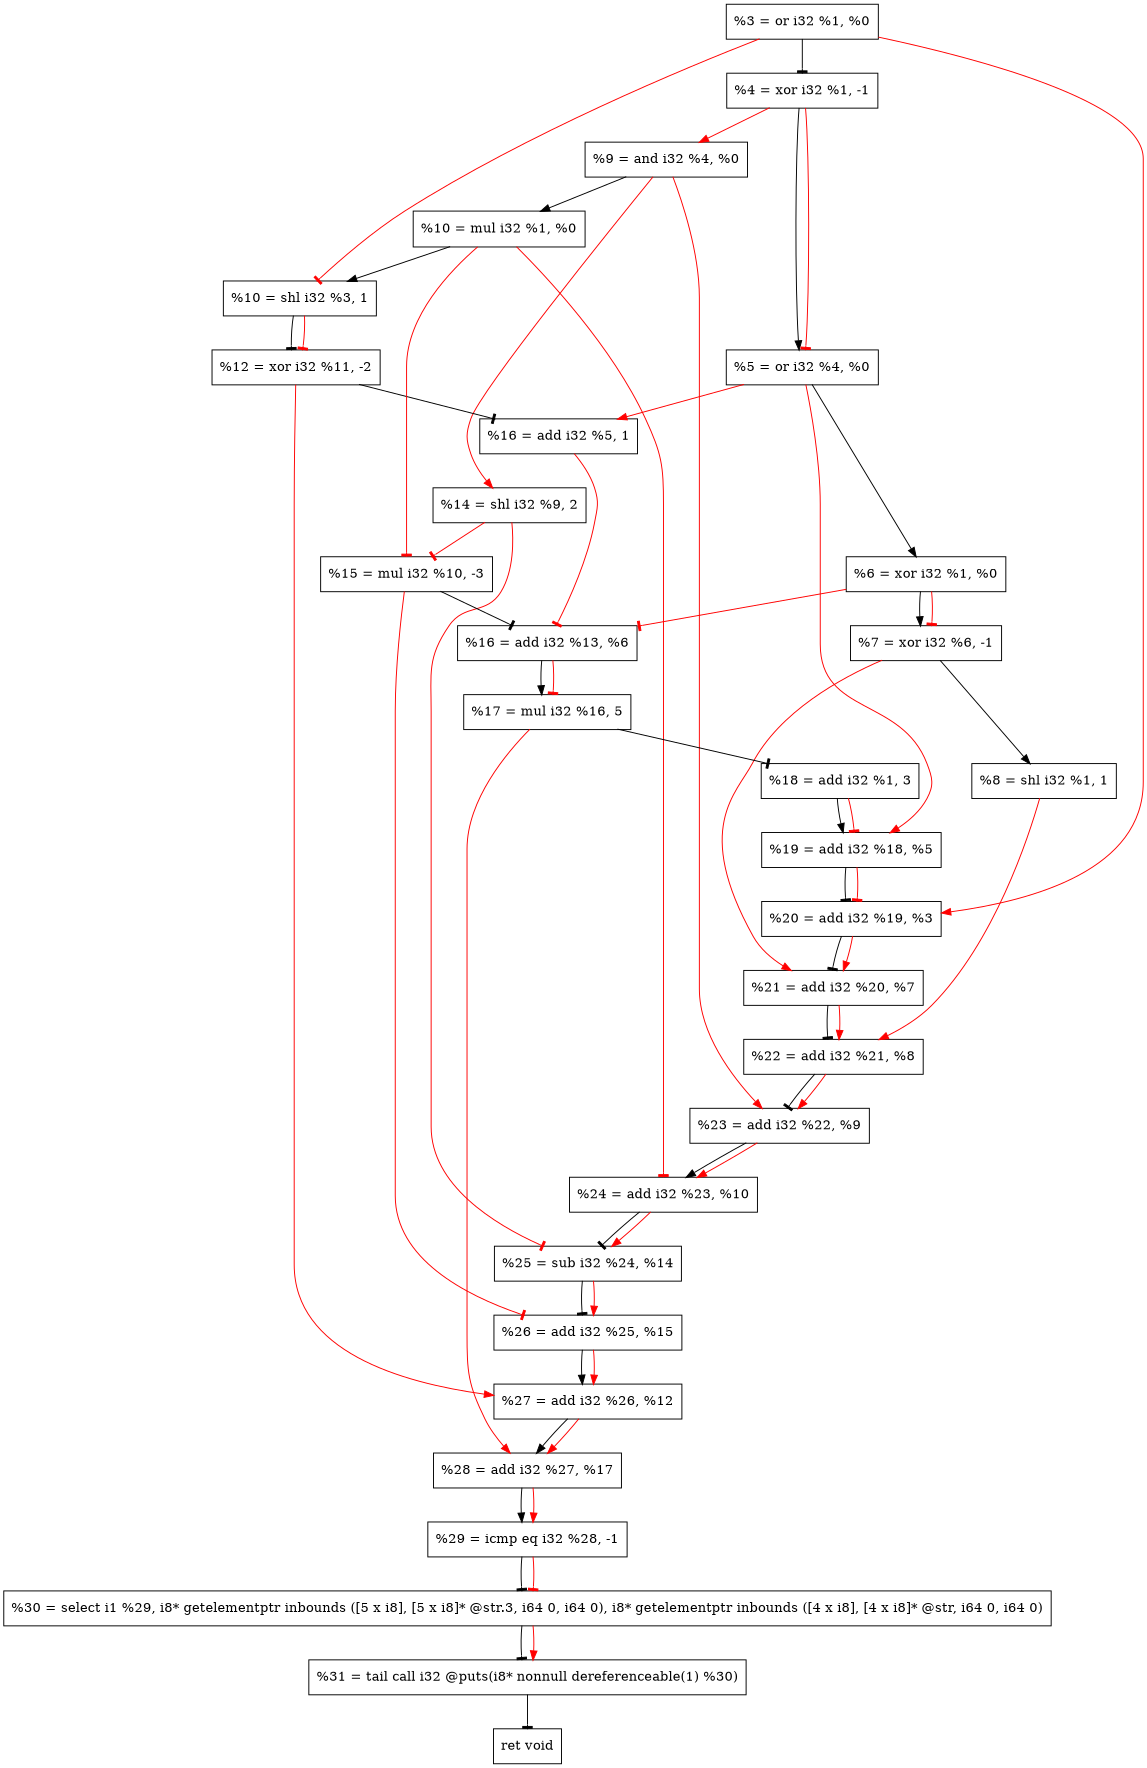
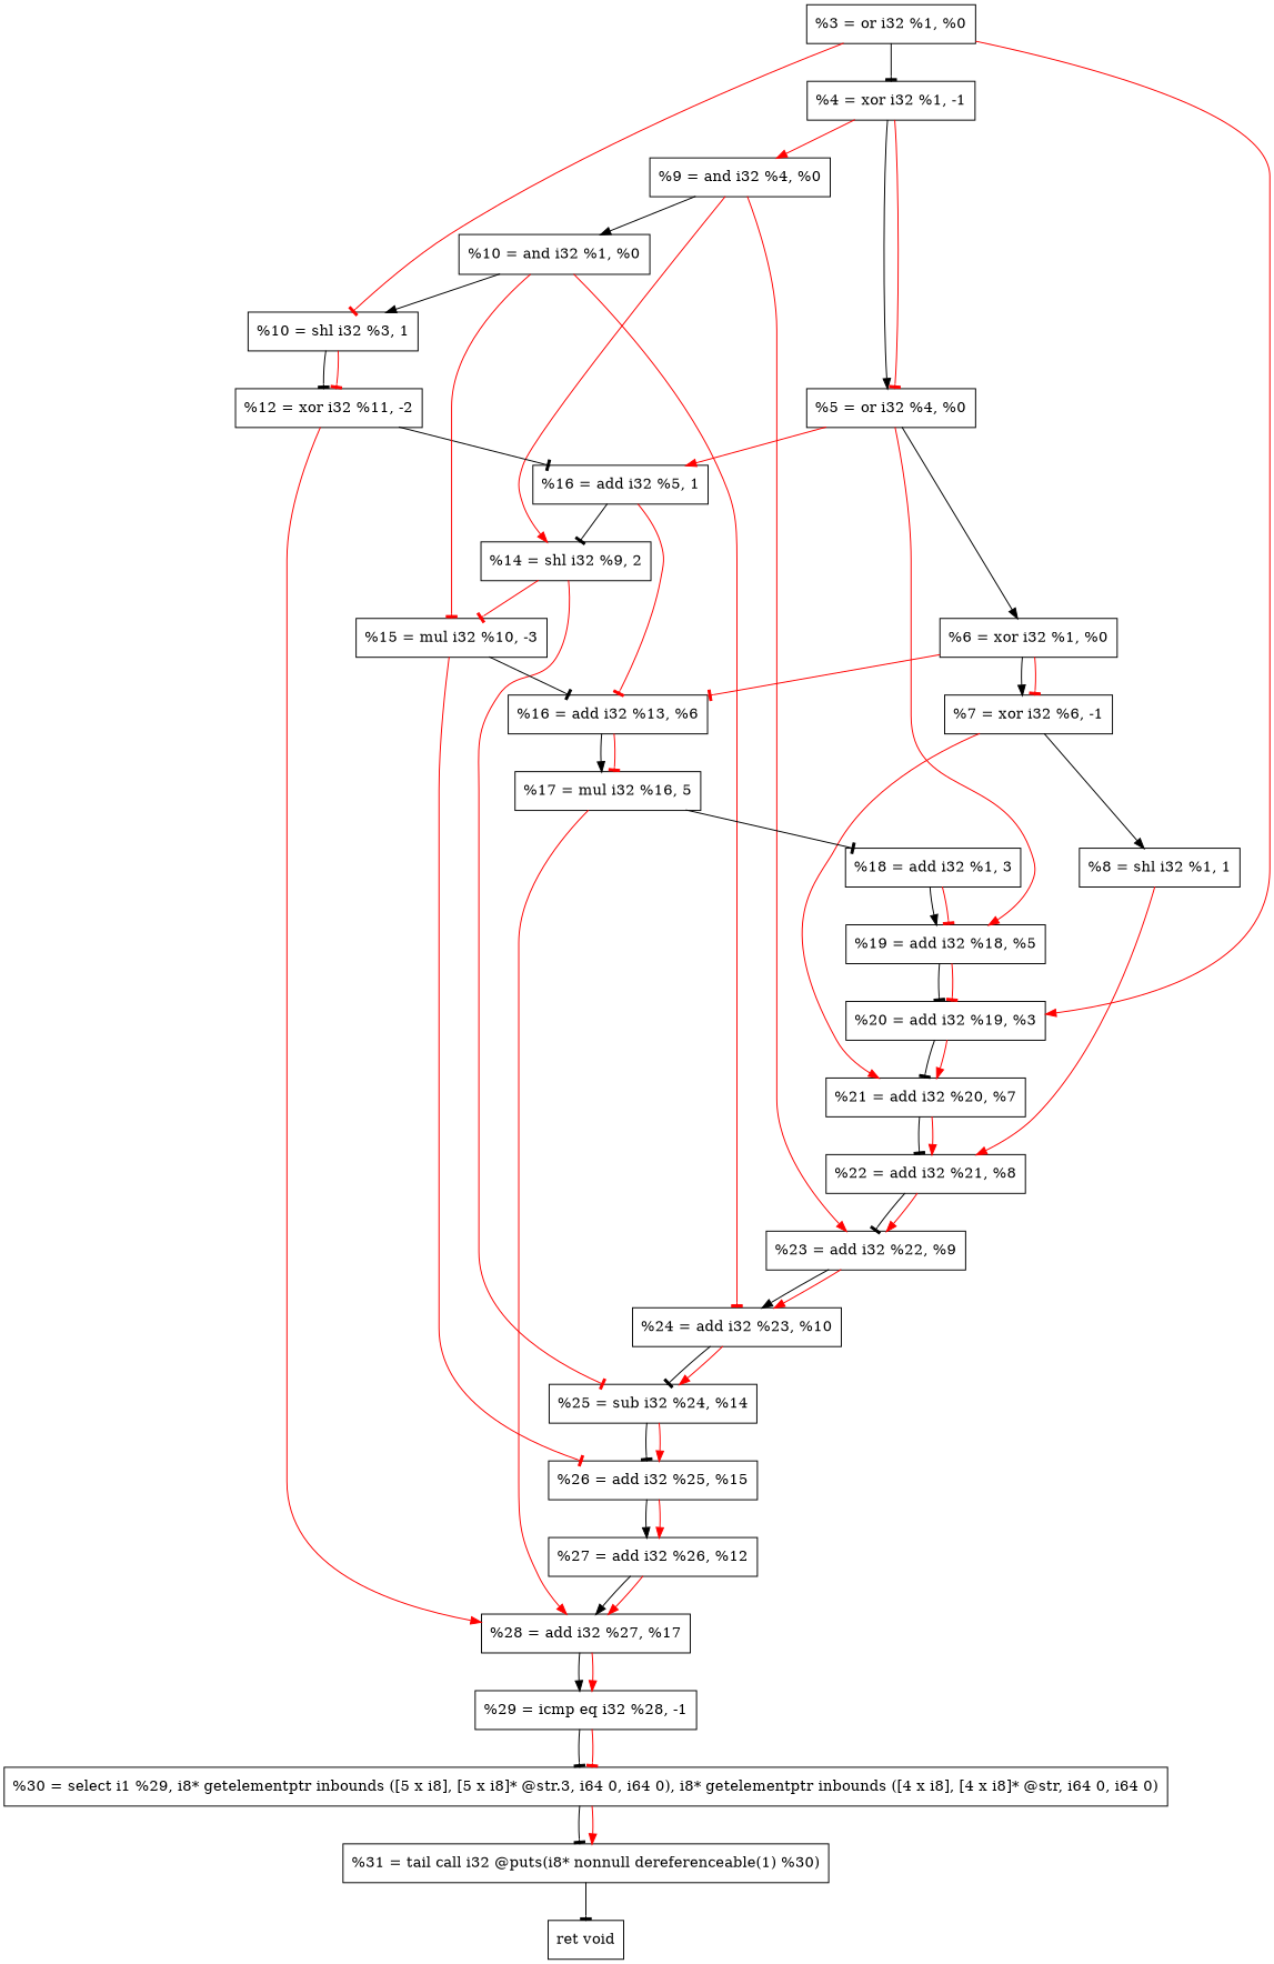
  digraph {
    node [shape=record]
    edge [arrowhead=normal color=red]
    n1 [label="  %3 = or i32 %1, %0"]
    n2 [label="  %4 = xor i32 %1, -1"]
    n3 [label="%10 = shl i32 %3, 1"]
    n4 [label="  %20 = add i32 %19, %3"]
    n5 [label="  %5 = or i32 %4, %0"]
    n6 [label="  %9 = and i32 %4, %0"]
    n7 [label="  %12 = xor i32 %11, -2"]
    n8 [label="  %21 = add i32 %20, %7"]
    n9 [label="  %6 = xor i32 %1, %0"]
    n10 [label="%16 = add i32 %5, 1"]
    n11 [label="  %19 = add i32 %18, %5"]
-   n12 [label="%10 = mul i32 %1, %0"]
+   n12 [label="  %10 = and i32 %1, %0"]
    n13 [label="  %14 = shl i32 %9, 2"]
    n14 [label="  %23 = add i32 %22, %9"]
    n15 [label="  %7 = xor i32 %6, -1"]
    n16 [label="  %16 = add i32 %13, %6"]
    n17 [label="  %8 = shl i32 %1, 1"]
    n18 [label="  %17 = mul i32 %16, 5"]
    n19 [label="  %22 = add i32 %21, %8"]
    n20 [label="  %15 = mul i32 %10, -3"]
    n21 [label="  %24 = add i32 %23, %10"]
    n22 [label="  %25 = sub i32 %24, %14"]
    n23 [label="  %26 = add i32 %25, %15"]
    n24 [label="  %27 = add i32 %26, %12"]
    n25 [label="  %28 = add i32 %27, %17"]
    n26 [label="  %18 = add i32 %1, 3"]
    n27 [label="  %29 = icmp eq i32 %28, -1"]
    n28 [label="  %30 = select i1 %29, i8* getelementptr inbounds ([5 x i8], [5 x i8]* @str.3, i64 0, i64 0), i8* getelementptr inbounds ([4 x i8], [4 x i8]* @str, i64 0, i64 0)"]
    n29 [label="  %31 = tail call i32 @puts(i8* nonnull dereferenceable(1) %30)"]
    n30 [label="  ret void"]
    n1 -> n2 [arrowhead=tee color=""]
    n1 -> n3 [arrowhead=tee]
    n1 -> n4
    n2 -> n5 [color=""]
    n2 -> n5 [arrowhead=tee]
    n2 -> n6
    n3 -> n7 [arrowhead=tee color=""]
    n3 -> n7 [arrowhead=tee]
    n4 -> n8 [arrowhead=tee color=""]
    n4 -> n8
    n5 -> n9 [color=""]
    n5 -> n10
    n5 -> n11
    n6 -> n12 [color=""]
    n6 -> n13
    n6 -> n14
    n7 -> n10 [arrowhead=tee color=""]
-   n7 -> n24
+   n7 -> n25
    n8 -> n19 [arrowhead=tee color=""]
    n8 -> n19
    n9 -> n15 [color=""]
    n9 -> n15 [arrowhead=tee]
    n9 -> n16 [arrowhead=tee]
+   n10 -> n13 [arrowhead=tee color=""]
    n10 -> n16 [arrowhead=tee]
    n11 -> n4 [arrowhead=tee color=""]
    n11 -> n4 [arrowhead=tee]
    n12 -> n3 [color=""]
    n12 -> n20 [arrowhead=tee]
    n12 -> n21 [arrowhead=tee]
    n13 -> n20 [arrowhead=tee]
    n13 -> n22 [arrowhead=tee]
    n14 -> n21 [color=""]
    n14 -> n21
    n15 -> n8
    n15 -> n17 [color=""]
    n16 -> n18 [color=""]
    n16 -> n18 [arrowhead=tee]
    n17 -> n19
    n18 -> n25
    n18 -> n26 [arrowhead=tee color=""]
    n19 -> n14 [arrowhead=tee color=""]
    n19 -> n14
    n20 -> n16 [arrowhead=tee color=""]
    n20 -> n23 [arrowhead=tee]
    n21 -> n22 [arrowhead=tee color=""]
    n21 -> n22
    n22 -> n23 [arrowhead=tee color=""]
    n22 -> n23
    n23 -> n24 [color=""]
    n23 -> n24
    n24 -> n25 [color=""]
    n24 -> n25
    n25 -> n27 [color=""]
    n25 -> n27
    n26 -> n11 [color=""]
    n26 -> n11 [arrowhead=tee]
    n27 -> n28 [arrowhead=tee color=""]
    n27 -> n28 [arrowhead=tee]
    n28 -> n29 [arrowhead=tee color=""]
    n28 -> n29
    n29 -> n30 [arrowhead=tee color=""]
  }
